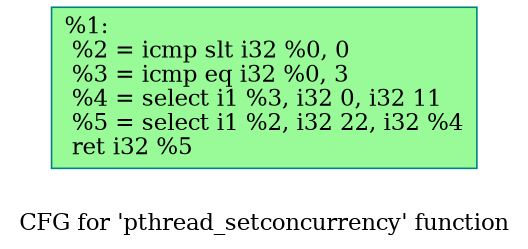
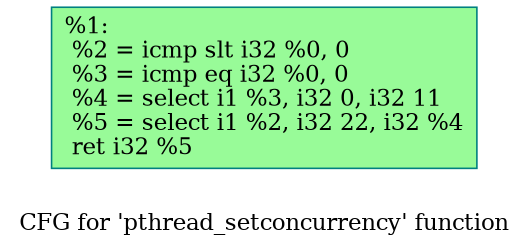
  digraph {
    label="CFG for 'pthread_setconcurrency' function"
-   n1 [label="{%1:\l  %2 = icmp slt i32 %0, 0\l  %3 = icmp eq i32 %0, 3\l  %4 = select i1 %3, i32 0, i32 11\l  %5 = select i1 %2, i32 22, i32 %4\l  ret i32 %5\l}" shape=record style=filled fillcolor=palegreen color=teal]
+   n1 [label="{%1:\l  %2 = icmp slt i32 %0, 0\l  %3 = icmp eq i32 %0, 0\l  %4 = select i1 %3, i32 0, i32 11\l  %5 = select i1 %2, i32 22, i32 %4\l  ret i32 %5\l}" shape=record style=filled fillcolor=palegreen color=teal]
  }
